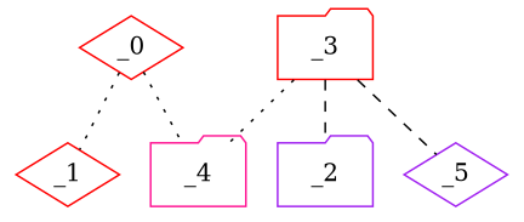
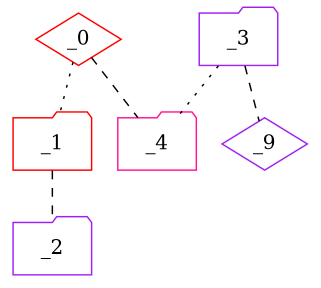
  graph {
    node [color=purple shape=diamond]
    edge [style=dotted]
    _0 [color=red x=1.52677 y=1.67815]
-   _1 [color=red x=2.58669 y=3.0146]
+   _1 [color=red shape=folder x=2.58669 y=3.0146]
    _4 [color=deeppink shape=folder x=0.51 y=3]
    _2 [shape=folder x=2.59051 y=0.46677]
-   _3 [color=red shape=folder x=0.52 y=0.49]
-   _5 [x=2.95928 y=0.268103]
+   _3 [shape=folder x=0.52 y=0.49]
+   _5 [x=2.95928 y=0.268103 label=_9]
    _0 -- _1
-   _0 -- _4
-   _3 -- _2 [style=dashed]
+   _0 -- _4 [style=dashed]
+   _1 -- _2 [style=dashed]
    _3 -- _4
    _3 -- _5 [style=dashed]
  }
